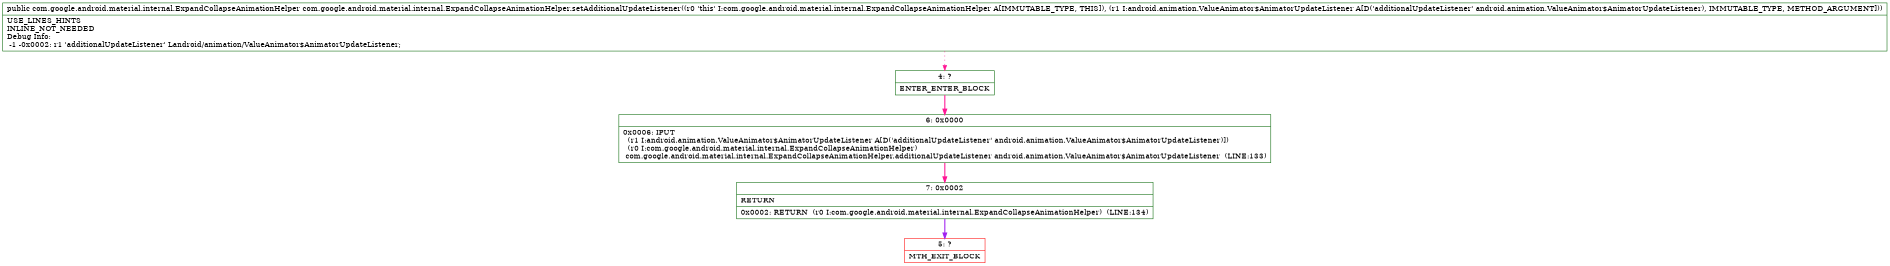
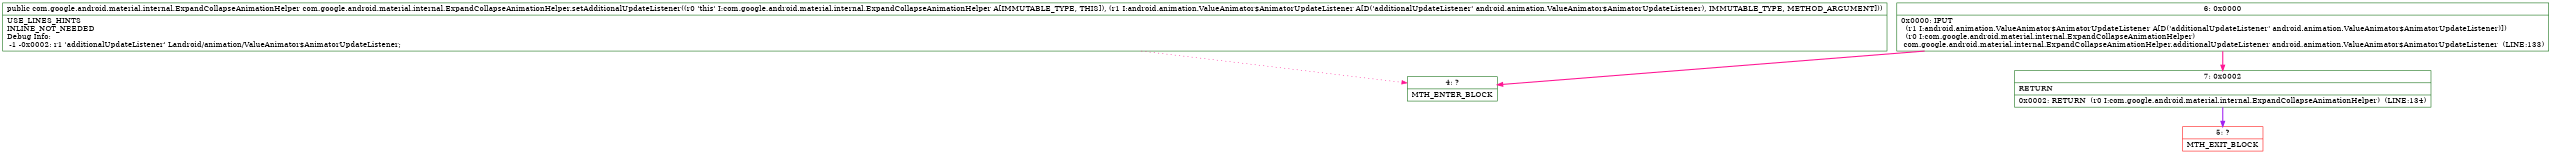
  digraph {
    node [color=darkgreen shape=record]
    edge [color=deeppink style=bold]
-   n1 [label="{4\:\ ?|ENTER_ENTER_BLOCK\l}"]
-   n2 [label="{6\:\ 0x0000|0x0006: IPUT  \l  (r1 I:android.animation.ValueAnimator$AnimatorUpdateListener A[D('additionalUpdateListener' android.animation.ValueAnimator$AnimatorUpdateListener)])\l  (r0 I:com.google.android.material.internal.ExpandCollapseAnimationHelper)\l com.google.android.material.internal.ExpandCollapseAnimationHelper.additionalUpdateListener android.animation.ValueAnimator$AnimatorUpdateListener  (LINE:133)\l}"]
+   n1 [label="{4\:\ ?|MTH_ENTER_BLOCK\l}"]
+   n2 [label="{6\:\ 0x0000|0x0000: IPUT  \l  (r1 I:android.animation.ValueAnimator$AnimatorUpdateListener A[D('additionalUpdateListener' android.animation.ValueAnimator$AnimatorUpdateListener)])\l  (r0 I:com.google.android.material.internal.ExpandCollapseAnimationHelper)\l com.google.android.material.internal.ExpandCollapseAnimationHelper.additionalUpdateListener android.animation.ValueAnimator$AnimatorUpdateListener  (LINE:133)\l}"]
    n3 [label="{7\:\ 0x0002|RETURN\l|0x0002: RETURN  (r0 I:com.google.android.material.internal.ExpandCollapseAnimationHelper)  (LINE:134)\l}"]
    n4 [color=red label="{5\:\ ?|MTH_EXIT_BLOCK\l}"]
    n5 [label="{public com.google.android.material.internal.ExpandCollapseAnimationHelper com.google.android.material.internal.ExpandCollapseAnimationHelper.setAdditionalUpdateListener((r0 'this' I:com.google.android.material.internal.ExpandCollapseAnimationHelper A[IMMUTABLE_TYPE, THIS]), (r1 I:android.animation.ValueAnimator$AnimatorUpdateListener A[D('additionalUpdateListener' android.animation.ValueAnimator$AnimatorUpdateListener), IMMUTABLE_TYPE, METHOD_ARGUMENT]))  | USE_LINES_HINTS\lINLINE_NOT_NEEDED\lDebug Info:\l  \-1 \-0x0002: r1 'additionalUpdateListener' Landroid\/animation\/ValueAnimator$AnimatorUpdateListener;\l}"]
-   n1 -> n2
+   n2 -> n1
    n2 -> n3
    n3 -> n4 [color=purple]
    n5 -> n1 [style=dotted]
  }
